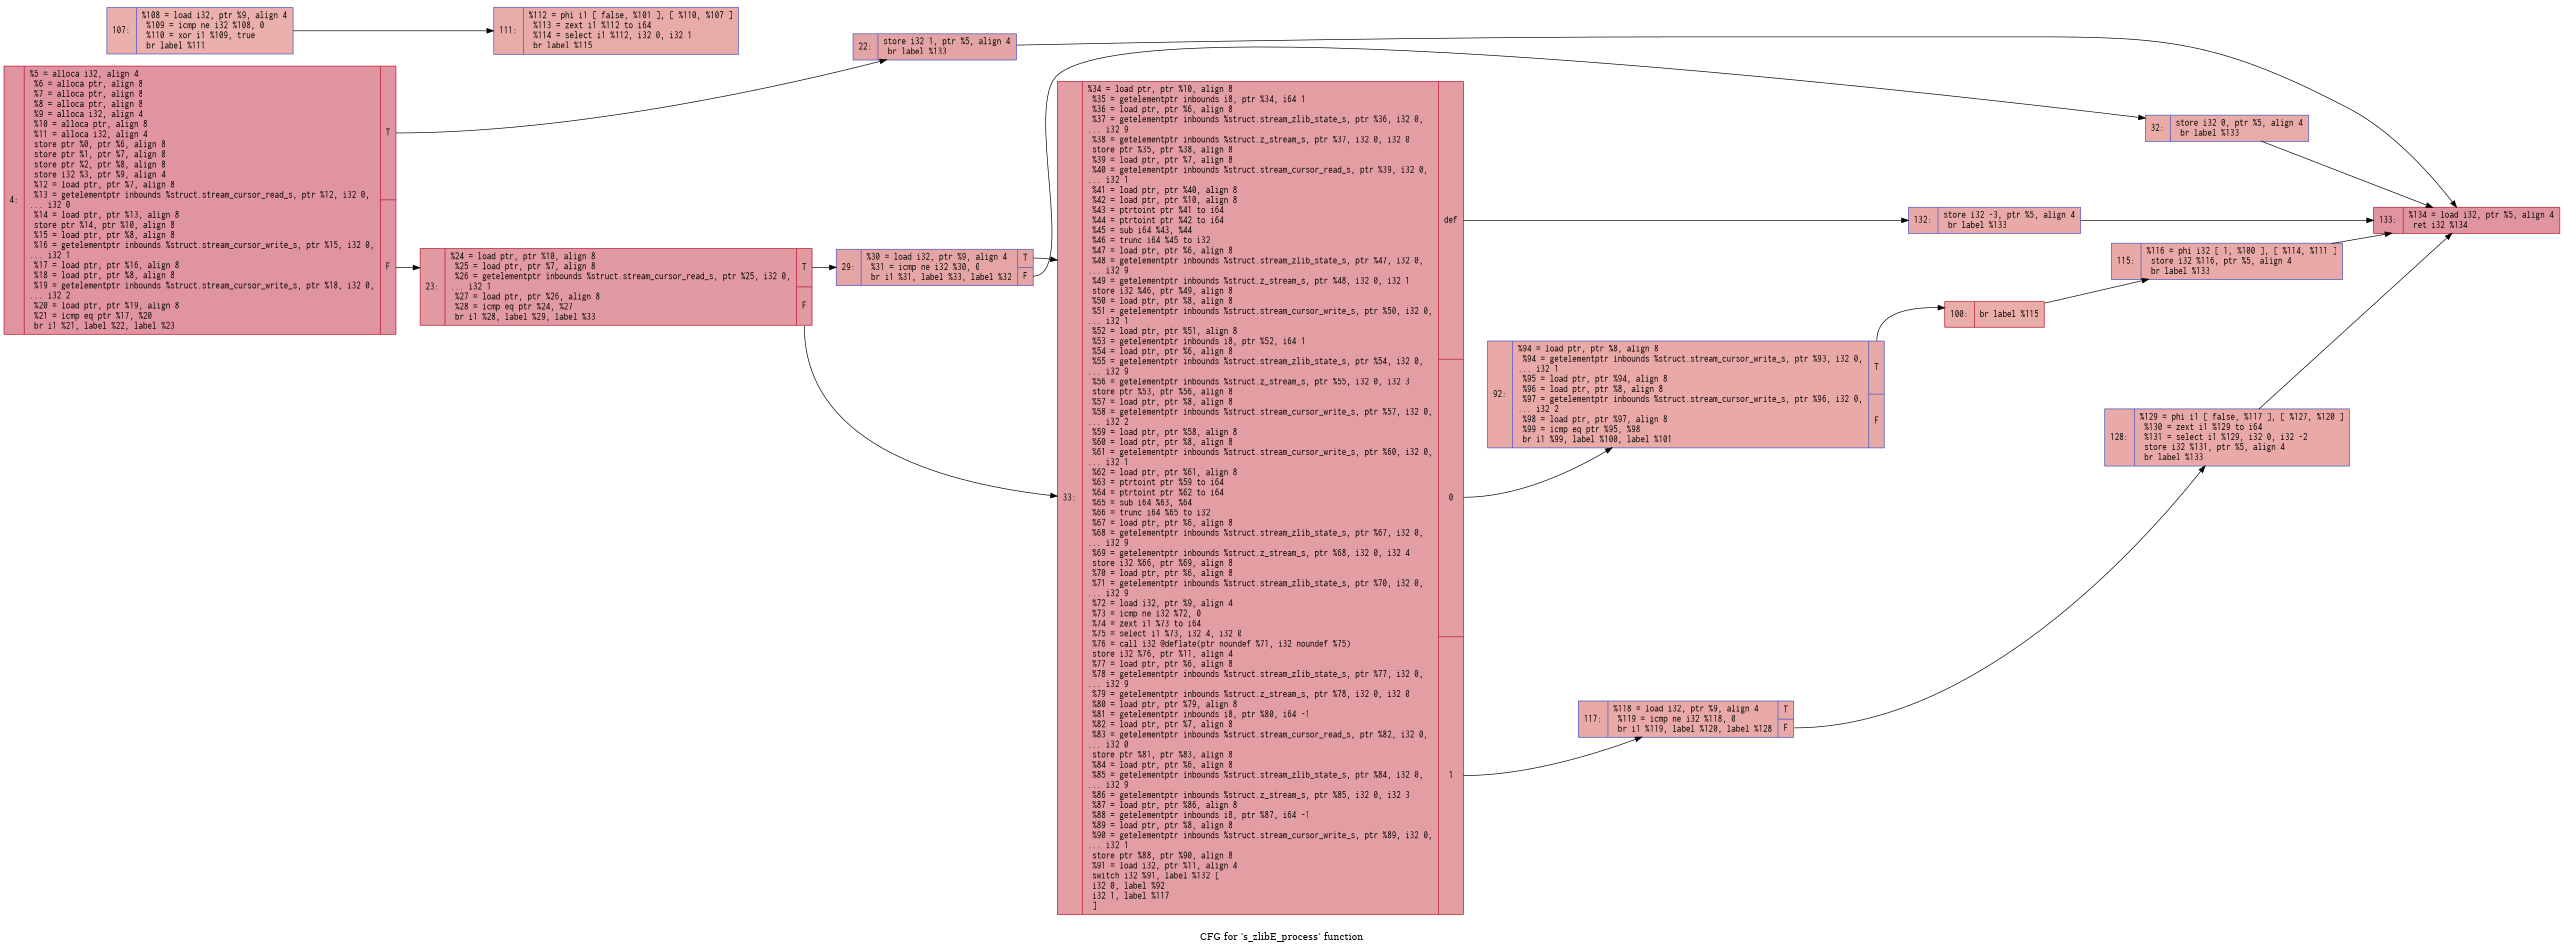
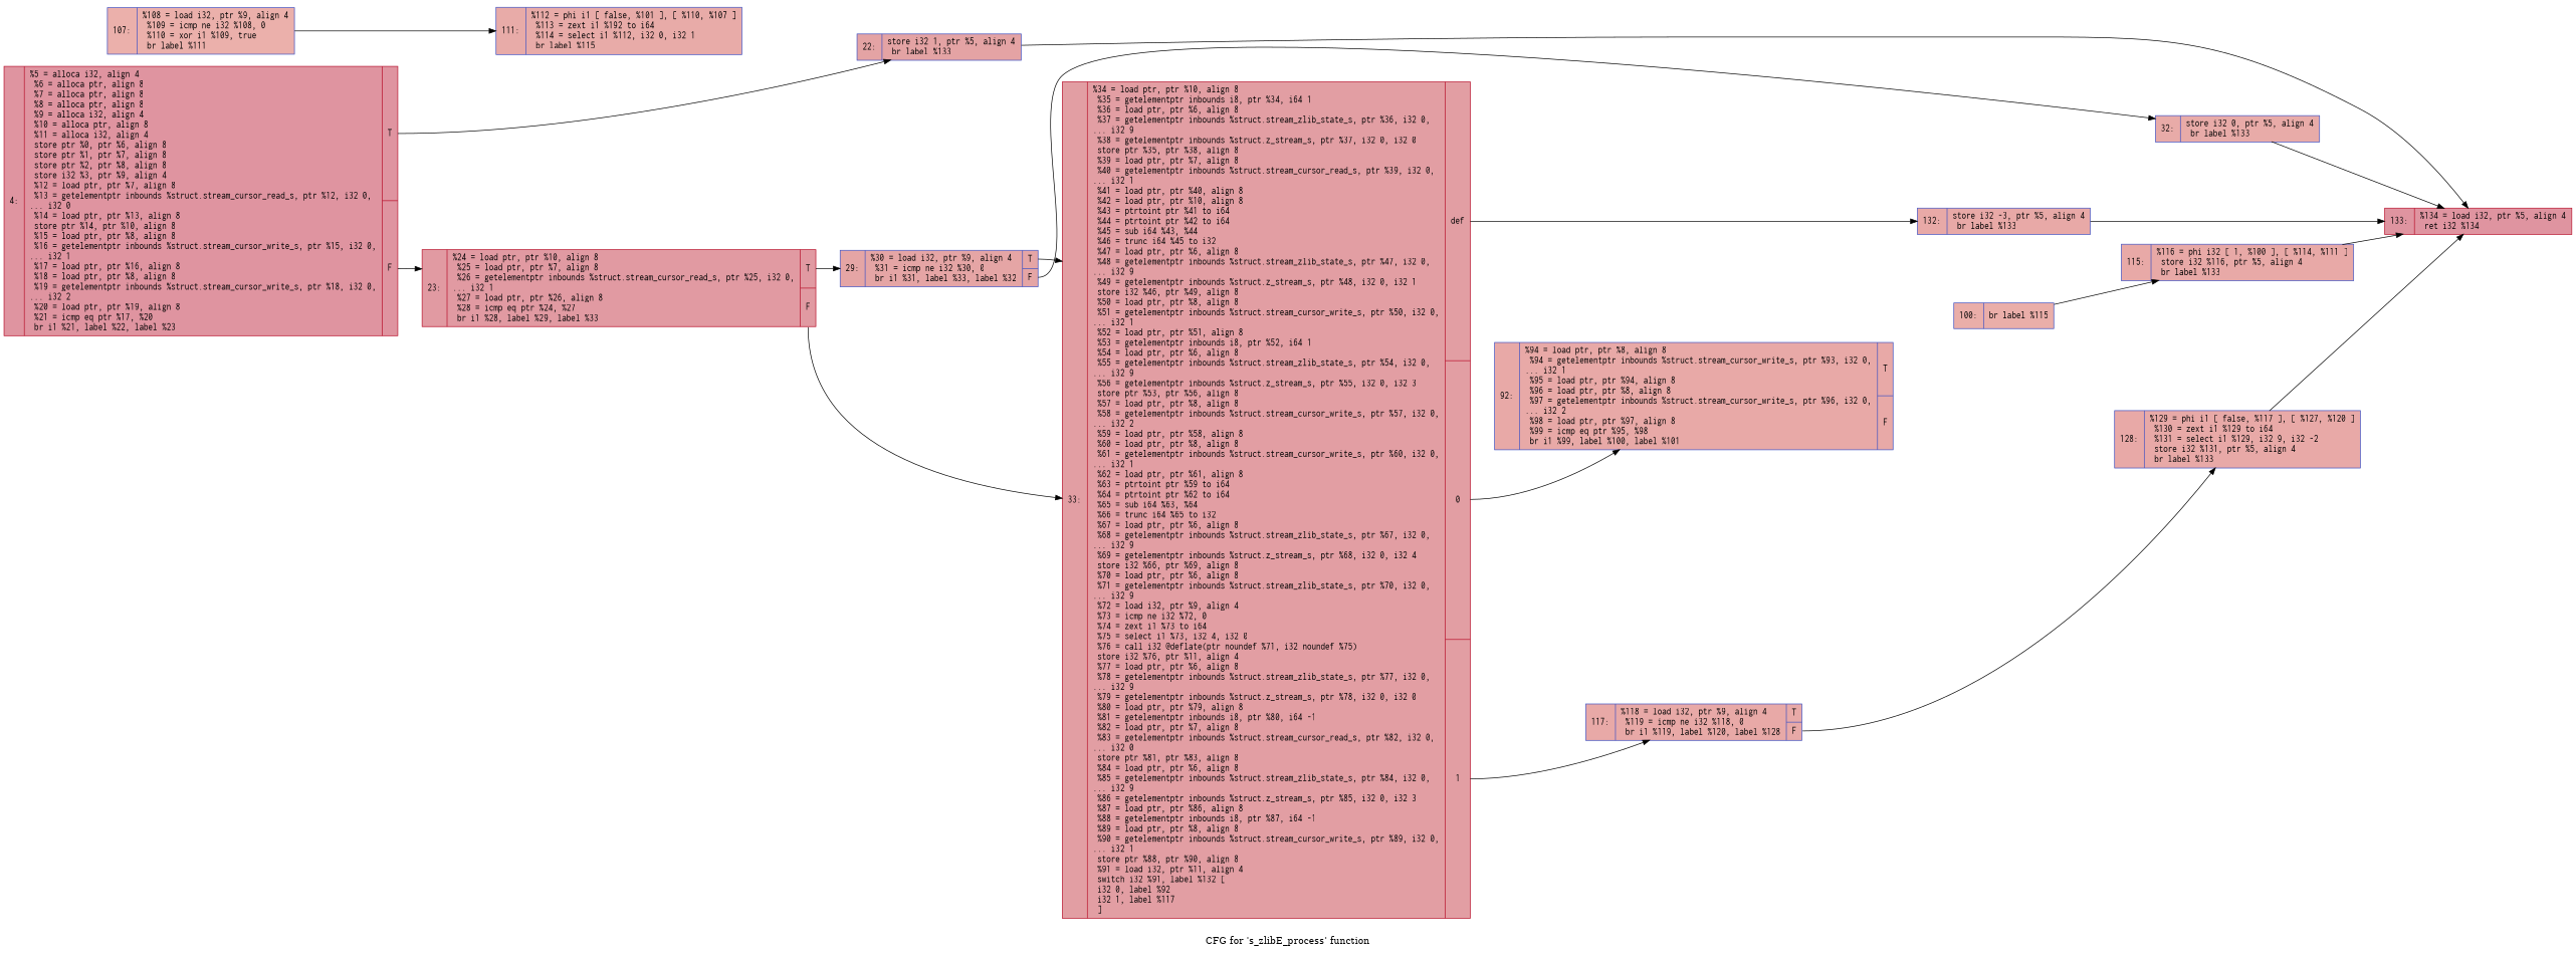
  digraph {
    label="CFG for 's_zlibE_process' function"
    rankdir=LR
    node [color="#3d50c3ff" fillcolor="#ca3b3770" fontname=Courier shape=record style=filled]
    n1 [color="#b70d28ff" fillcolor="#b70d2870" label="{4:\l|  %5 = alloca i32, align 4\l  %6 = alloca ptr, align 8\l  %7 = alloca ptr, align 8\l  %8 = alloca ptr, align 8\l  %9 = alloca i32, align 4\l  %10 = alloca ptr, align 8\l  %11 = alloca i32, align 4\l  store ptr %0, ptr %6, align 8\l  store ptr %1, ptr %7, align 8\l  store ptr %2, ptr %8, align 8\l  store i32 %3, ptr %9, align 4\l  %12 = load ptr, ptr %7, align 8\l  %13 = getelementptr inbounds %struct.stream_cursor_read_s, ptr %12, i32 0,\l... i32 0\l  %14 = load ptr, ptr %13, align 8\l  store ptr %14, ptr %10, align 8\l  %15 = load ptr, ptr %8, align 8\l  %16 = getelementptr inbounds %struct.stream_cursor_write_s, ptr %15, i32 0,\l... i32 1\l  %17 = load ptr, ptr %16, align 8\l  %18 = load ptr, ptr %8, align 8\l  %19 = getelementptr inbounds %struct.stream_cursor_write_s, ptr %18, i32 0,\l... i32 2\l  %20 = load ptr, ptr %19, align 8\l  %21 = icmp eq ptr %17, %20\l  br i1 %21, label %22, label %23\l|{<s0>T|<s1>F}}"]
    n2 [fillcolor="#c32e3170" label="{22:\l|  store i32 1, ptr %5, align 4\l  br label %133\l}"]
    n3 [color="#b70d28ff" fillcolor="#bb1b2c70" label="{23:\l|  %24 = load ptr, ptr %10, align 8\l  %25 = load ptr, ptr %7, align 8\l  %26 = getelementptr inbounds %struct.stream_cursor_read_s, ptr %25, i32 0,\l... i32 1\l  %27 = load ptr, ptr %26, align 8\l  %28 = icmp eq ptr %24, %27\l  br i1 %28, label %29, label %33\l|{<s0>T|<s1>F}}"]
    n4 [color="#b70d28ff" fillcolor="#b70d2870" label="{133:\l|  %134 = load i32, ptr %5, align 4\l  ret i32 %134\l}"]
    n5 [fillcolor="#c5333470" label="{29:\l|  %30 = load i32, ptr %9, align 4\l  %31 = icmp ne i32 %30, 0\l  br i1 %31, label %33, label %32\l|{<s0>T|<s1>F}}"]
    n6 [color="#b70d28ff" fillcolor="#be242e70" label="{33:\l|  %34 = load ptr, ptr %10, align 8\l  %35 = getelementptr inbounds i8, ptr %34, i64 1\l  %36 = load ptr, ptr %6, align 8\l  %37 = getelementptr inbounds %struct.stream_zlib_state_s, ptr %36, i32 0,\l... i32 9\l  %38 = getelementptr inbounds %struct.z_stream_s, ptr %37, i32 0, i32 0\l  store ptr %35, ptr %38, align 8\l  %39 = load ptr, ptr %7, align 8\l  %40 = getelementptr inbounds %struct.stream_cursor_read_s, ptr %39, i32 0,\l... i32 1\l  %41 = load ptr, ptr %40, align 8\l  %42 = load ptr, ptr %10, align 8\l  %43 = ptrtoint ptr %41 to i64\l  %44 = ptrtoint ptr %42 to i64\l  %45 = sub i64 %43, %44\l  %46 = trunc i64 %45 to i32\l  %47 = load ptr, ptr %6, align 8\l  %48 = getelementptr inbounds %struct.stream_zlib_state_s, ptr %47, i32 0,\l... i32 9\l  %49 = getelementptr inbounds %struct.z_stream_s, ptr %48, i32 0, i32 1\l  store i32 %46, ptr %49, align 8\l  %50 = load ptr, ptr %8, align 8\l  %51 = getelementptr inbounds %struct.stream_cursor_write_s, ptr %50, i32 0,\l... i32 1\l  %52 = load ptr, ptr %51, align 8\l  %53 = getelementptr inbounds i8, ptr %52, i64 1\l  %54 = load ptr, ptr %6, align 8\l  %55 = getelementptr inbounds %struct.stream_zlib_state_s, ptr %54, i32 0,\l... i32 9\l  %56 = getelementptr inbounds %struct.z_stream_s, ptr %55, i32 0, i32 3\l  store ptr %53, ptr %56, align 8\l  %57 = load ptr, ptr %8, align 8\l  %58 = getelementptr inbounds %struct.stream_cursor_write_s, ptr %57, i32 0,\l... i32 2\l  %59 = load ptr, ptr %58, align 8\l  %60 = load ptr, ptr %8, align 8\l  %61 = getelementptr inbounds %struct.stream_cursor_write_s, ptr %60, i32 0,\l... i32 1\l  %62 = load ptr, ptr %61, align 8\l  %63 = ptrtoint ptr %59 to i64\l  %64 = ptrtoint ptr %62 to i64\l  %65 = sub i64 %63, %64\l  %66 = trunc i64 %65 to i32\l  %67 = load ptr, ptr %6, align 8\l  %68 = getelementptr inbounds %struct.stream_zlib_state_s, ptr %67, i32 0,\l... i32 9\l  %69 = getelementptr inbounds %struct.z_stream_s, ptr %68, i32 0, i32 4\l  store i32 %66, ptr %69, align 8\l  %70 = load ptr, ptr %6, align 8\l  %71 = getelementptr inbounds %struct.stream_zlib_state_s, ptr %70, i32 0,\l... i32 9\l  %72 = load i32, ptr %9, align 4\l  %73 = icmp ne i32 %72, 0\l  %74 = zext i1 %73 to i64\l  %75 = select i1 %73, i32 4, i32 0\l  %76 = call i32 @deflate(ptr noundef %71, i32 noundef %75)\l  store i32 %76, ptr %11, align 4\l  %77 = load ptr, ptr %6, align 8\l  %78 = getelementptr inbounds %struct.stream_zlib_state_s, ptr %77, i32 0,\l... i32 9\l  %79 = getelementptr inbounds %struct.z_stream_s, ptr %78, i32 0, i32 0\l  %80 = load ptr, ptr %79, align 8\l  %81 = getelementptr inbounds i8, ptr %80, i64 -1\l  %82 = load ptr, ptr %7, align 8\l  %83 = getelementptr inbounds %struct.stream_cursor_read_s, ptr %82, i32 0,\l... i32 0\l  store ptr %81, ptr %83, align 8\l  %84 = load ptr, ptr %6, align 8\l  %85 = getelementptr inbounds %struct.stream_zlib_state_s, ptr %84, i32 0,\l... i32 9\l  %86 = getelementptr inbounds %struct.z_stream_s, ptr %85, i32 0, i32 3\l  %87 = load ptr, ptr %86, align 8\l  %88 = getelementptr inbounds i8, ptr %87, i64 -1\l  %89 = load ptr, ptr %8, align 8\l  %90 = getelementptr inbounds %struct.stream_cursor_write_s, ptr %89, i32 0,\l... i32 1\l  store ptr %88, ptr %90, align 8\l  %91 = load i32, ptr %11, align 4\l  switch i32 %91, label %132 [\l    i32 0, label %92\l    i32 1, label %117\l  ]\l|{<s0>def|<s1>0|<s2>1}}"]
    n7 [fillcolor="#cc403a70" label="{32:\l|  store i32 0, ptr %5, align 4\l  br label %133\l}"]
    n8 [label="{132:\l|  store i32 -3, ptr %5, align 4\l  br label %133\l}"]
    n9 [label="{92:\l|  %94 = load ptr, ptr %8, align 8\l  %94 = getelementptr inbounds %struct.stream_cursor_write_s, ptr %93, i32 0,\l... i32 1\l  %95 = load ptr, ptr %94, align 8\l  %96 = load ptr, ptr %8, align 8\l  %97 = getelementptr inbounds %struct.stream_cursor_write_s, ptr %96, i32 0,\l... i32 2\l  %98 = load ptr, ptr %97, align 8\l  %99 = icmp eq ptr %95, %98\l  br i1 %99, label %100, label %101\l|{<s0>T|<s1>F}}"]
    n10 [label="{117:\l|  %118 = load i32, ptr %9, align 4\l  %119 = icmp ne i32 %118, 0\l  br i1 %119, label %120, label %128\l|{<s0>T|<s1>F}}"]
-   n11 [color="#b70d28ff" fillcolor="#d0473d70" label="{100:\l|  br label %115\l}"]
-   n12 [label="{128:\l|  %129 = phi i1 [ false, %117 ], [ %127, %120 ]\l  %130 = zext i1 %129 to i64\l  %131 = select i1 %129, i32 0, i32 -2\l  store i32 %131, ptr %5, align 4\l  br label %133\l}"]
+   n11 [fillcolor="#d0473d70" label="{100:\l|  br label %115\l}"]
+   n12 [label="{128:\l|  %129 = phi i1 [ false, %117 ], [ %127, %120 ]\l  %130 = zext i1 %129 to i64\l  %131 = select i1 %129, i32 9, i32 -2\l  store i32 %131, ptr %5, align 4\l  br label %133\l}"]
    n13 [label="{115:\l|  %116 = phi i32 [ 1, %100 ], [ %114, %111 ]\l  store i32 %116, ptr %5, align 4\l  br label %133\l}"]
    n14 [fillcolor="#d24b4070" label="{107:\l|  %108 = load i32, ptr %9, align 4\l  %109 = icmp ne i32 %108, 0\l  %110 = xor i1 %109, true\l  br label %111\l}"]
-   n15 [fillcolor="#cc403a70" label="{111:\l|  %112 = phi i1 [ false, %101 ], [ %110, %107 ]\l  %113 = zext i1 %112 to i64\l  %114 = select i1 %112, i32 0, i32 1\l  br label %115\l}"]
+   n15 [fillcolor="#cc403a70" label="{111:\l|  %112 = phi i1 [ false, %101 ], [ %110, %107 ]\l  %113 = zext i1 %192 to i64\l  %114 = select i1 %112, i32 0, i32 1\l  br label %115\l}"]
    n1 -> n2 [tailport=s0]
    n1 -> n3 [tailport=s1]
    n2 -> n4
    n3 -> n5 [tailport=s0]
    n3 -> n6 [tailport=s1]
    n5 -> n6 [tailport=s0]
    n5 -> n7 [tailport=s1]
    n6 -> n8 [tailport=s0]
    n6 -> n9 [tailport=s1]
    n6 -> n10 [tailport=s2]
    n7 -> n4
    n8 -> n4
-   n9 -> n11 [tailport=s0]
    n10 -> n12 [tailport=s1]
    n11 -> n13
    n12 -> n4
    n13 -> n4
    n14 -> n15
  }
